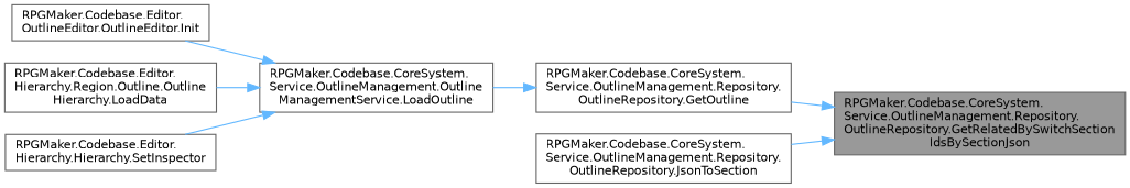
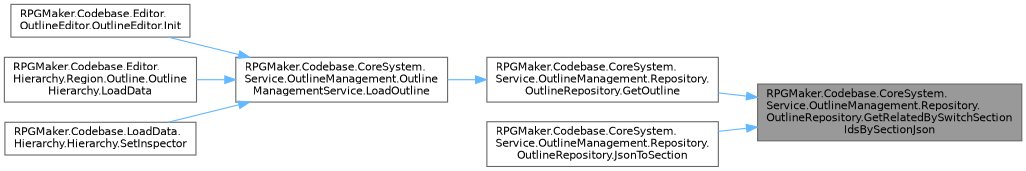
  digraph {
    rankdir=RL
    node [color=grey40 fillcolor=white fontname=Helvetica fontsize=10 shape=box style=filled]
    edge [color=steelblue1 dir=back fontname=Helvetica fontsize=10 labelfontname=Helvetica labelfontsize=10 style=solid]
    n1 [color=gray40 fillcolor=grey60 fontcolor=black height=0.2 label="RPGMaker.Codebase.CoreSystem.\lService.OutlineManagement.Repository.\lOutlineRepository.GetRelatedBySwitchSection\lIdsBySectionJson" width=0.4]
    n2 [height=0.2 label="RPGMaker.Codebase.CoreSystem.\lService.OutlineManagement.Repository.\lOutlineRepository.GetOutline" width=0.4]
    n3 [height=0.2 label="RPGMaker.Codebase.CoreSystem.\lService.OutlineManagement.Repository.\lOutlineRepository.JsonToSection" width=0.4]
    n4 [height=0.2 label="RPGMaker.Codebase.CoreSystem.\lService.OutlineManagement.Outline\lManagementService.LoadOutline" width=0.4]
    n5 [height=0.2 label="RPGMaker.Codebase.Editor.\lOutlineEditor.OutlineEditor.Init" width=0.4]
    n6 [height=0.2 label="RPGMaker.Codebase.Editor.\lHierarchy.Region.Outline.Outline\lHierarchy.LoadData" width=0.4]
-   n7 [height=0.2 label="RPGMaker.Codebase.Editor.\lHierarchy.Hierarchy.SetInspector" width=0.4]
+   n7 [height=0.2 label="RPGMaker.Codebase.LoadData.\lHierarchy.Hierarchy.SetInspector" width=0.4]
    n1 -> n2
    n1 -> n3
    n2 -> n4
    n4 -> n5
    n4 -> n6
    n4 -> n7
  }
